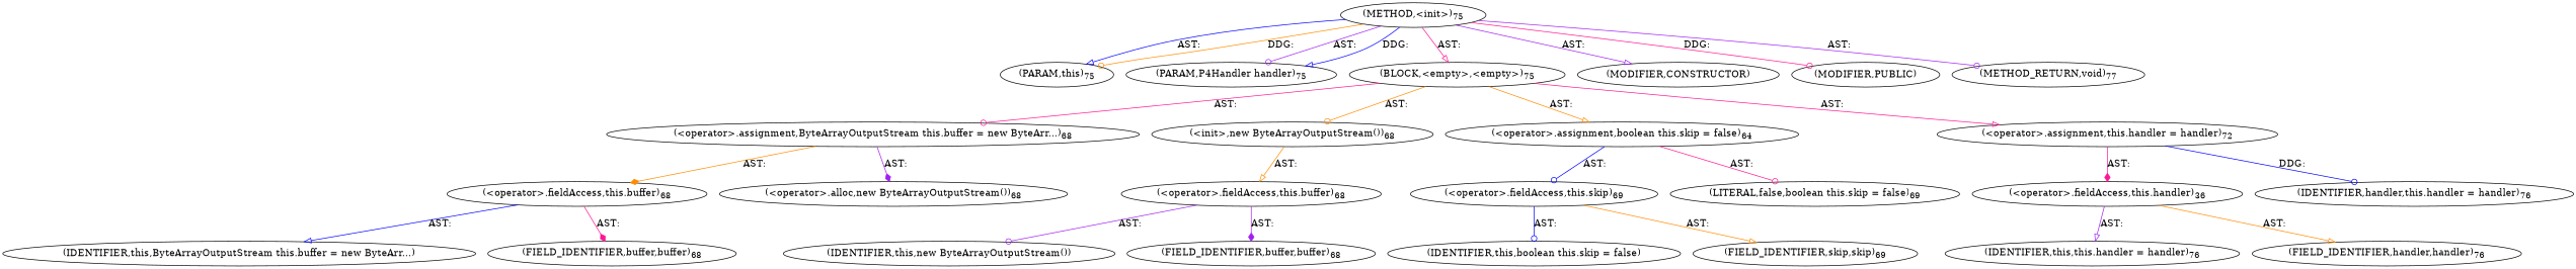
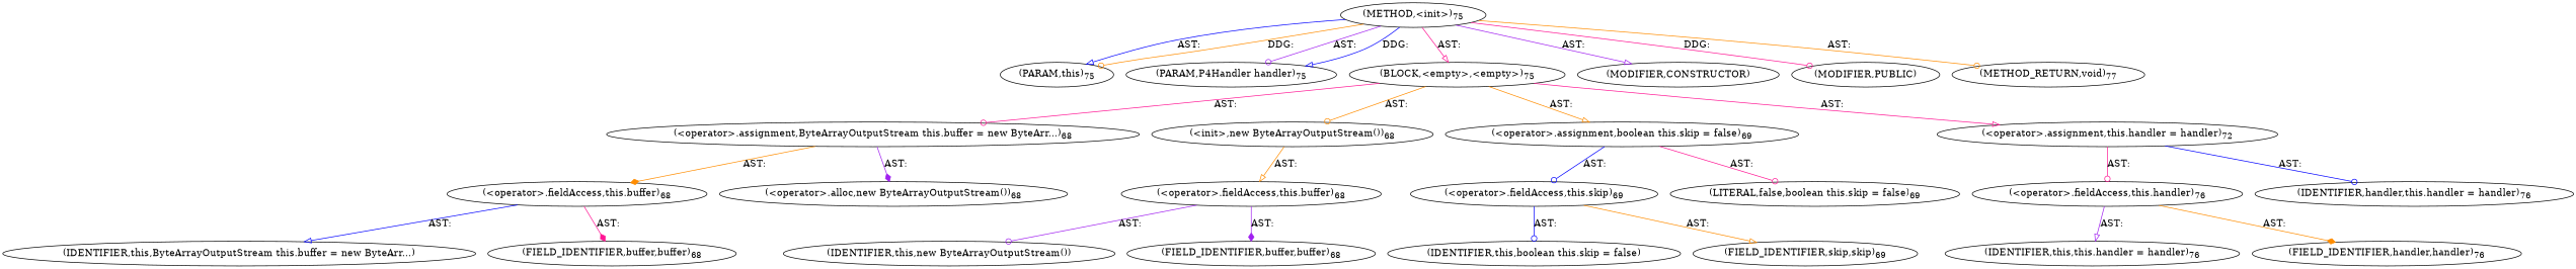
  digraph {
    edge [arrowhead=odot color=darkorange]
    n1 [label=<(METHOD,&lt;init&gt;)<SUB>75</SUB>>]
    n2 [label=<(PARAM,this)<SUB>75</SUB>>]
    n3 [label=<(PARAM,P4Handler handler)<SUB>75</SUB>>]
    n4 [label=<(BLOCK,&lt;empty&gt;,&lt;empty&gt;)<SUB>75</SUB>>]
    n5 [label=<(MODIFIER,CONSTRUCTOR)>]
    n6 [label=<(MODIFIER,PUBLIC)>]
    n7 [label=<(METHOD_RETURN,void)<SUB>77</SUB>>]
    n8 [label=<(&lt;operator&gt;.assignment,ByteArrayOutputStream this.buffer = new ByteArr...)<SUB>68</SUB>>]
    n9 [label=<(&lt;init&gt;,new ByteArrayOutputStream())<SUB>68</SUB>>]
-   n10 [label=<(&lt;operator&gt;.assignment,boolean this.skip = false)<SUB>64</SUB>>]
+   n10 [label=<(&lt;operator&gt;.assignment,boolean this.skip = false)<SUB>69</SUB>>]
    n11 [label=<(&lt;operator&gt;.assignment,this.handler = handler)<SUB>72</SUB>>]
    n12 [label=<(&lt;operator&gt;.fieldAccess,this.buffer)<SUB>68</SUB>>]
    n13 [label=<(&lt;operator&gt;.alloc,new ByteArrayOutputStream())<SUB>68</SUB>>]
    n14 [label=<(&lt;operator&gt;.fieldAccess,this.buffer)<SUB>68</SUB>>]
    n15 [label=<(&lt;operator&gt;.fieldAccess,this.skip)<SUB>69</SUB>>]
    n16 [label=<(LITERAL,false,boolean this.skip = false)<SUB>69</SUB>>]
-   n17 [label=<(&lt;operator&gt;.fieldAccess,this.handler)<SUB>36</SUB>>]
+   n17 [label=<(&lt;operator&gt;.fieldAccess,this.handler)<SUB>76</SUB>>]
    n18 [label=<(IDENTIFIER,handler,this.handler = handler)<SUB>76</SUB>>]
    n19 [label=<(IDENTIFIER,this,ByteArrayOutputStream this.buffer = new ByteArr...)>]
    n20 [label=<(FIELD_IDENTIFIER,buffer,buffer)<SUB>68</SUB>>]
    n21 [label=<(IDENTIFIER,this,new ByteArrayOutputStream())>]
    n22 [label=<(FIELD_IDENTIFIER,buffer,buffer)<SUB>68</SUB>>]
    n23 [label=<(IDENTIFIER,this,boolean this.skip = false)>]
    n24 [label=<(FIELD_IDENTIFIER,skip,skip)<SUB>69</SUB>>]
    n25 [label=<(IDENTIFIER,this,this.handler = handler)<SUB>76</SUB>>]
    n26 [label=<(FIELD_IDENTIFIER,handler,handler)<SUB>76</SUB>>]
    n1 -> n2 [arrowhead=onormal color=blue label="AST: "]
    n1 -> n2 [label="DDG: "]
    n1 -> n3 [color=purple label="AST: "]
    n1 -> n3 [arrowhead=onormal color=blue label="DDG: "]
    n1 -> n4 [arrowhead=onormal color=deeppink label="AST: "]
    n1 -> n5 [arrowhead=onormal color=purple label="AST: "]
    n1 -> n6 [color=deeppink label="DDG: "]
-   n1 -> n7 [color=purple label="AST: "]
+   n1 -> n7 [label="AST: "]
    n4 -> n8 [color=deeppink label="AST: "]
    n4 -> n9 [label="AST: "]
    n4 -> n10 [arrowhead=onormal label="AST: "]
    n4 -> n11 [arrowhead=onormal color=deeppink label="AST: "]
    n8 -> n12 [arrowhead=diamond label="AST: "]
    n8 -> n13 [arrowhead=diamond color=purple label="AST: "]
    n9 -> n14 [arrowhead=onormal label="AST: "]
    n10 -> n15 [color=blue label="AST: "]
    n10 -> n16 [color=deeppink label="AST: "]
-   n11 -> n17 [arrowhead=diamond color=deeppink label="AST: "]
-   n11 -> n18 [color=blue label="DDG: "]
+   n11 -> n17 [color=deeppink label="AST: "]
+   n11 -> n18 [color=blue label="AST: "]
    n12 -> n19 [arrowhead=onormal color=blue label="AST: "]
    n12 -> n20 [arrowhead=diamond color=deeppink label="AST: "]
    n14 -> n21 [color=purple label="AST: "]
    n14 -> n22 [arrowhead=diamond color=purple label="AST: "]
    n15 -> n23 [color=blue label="AST: "]
    n15 -> n24 [arrowhead=onormal label="AST: "]
    n17 -> n25 [arrowhead=onormal color=purple label="AST: "]
-   n17 -> n26 [arrowhead=onormal label="AST: "]
+   n17 -> n26 [arrowhead=diamond label="AST: "]
  }
